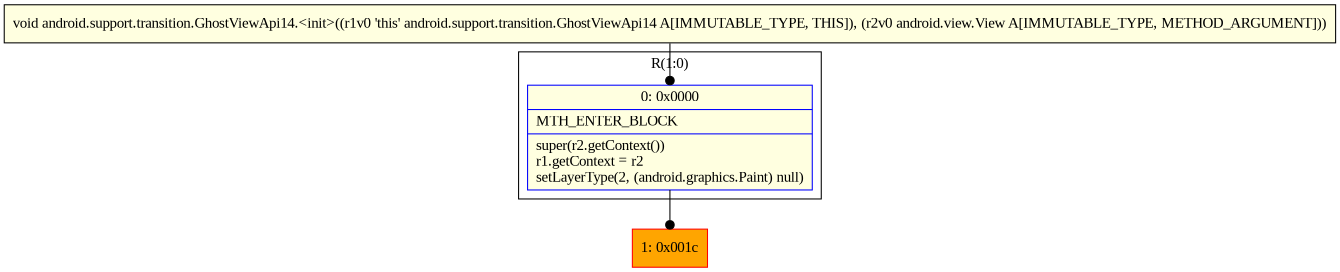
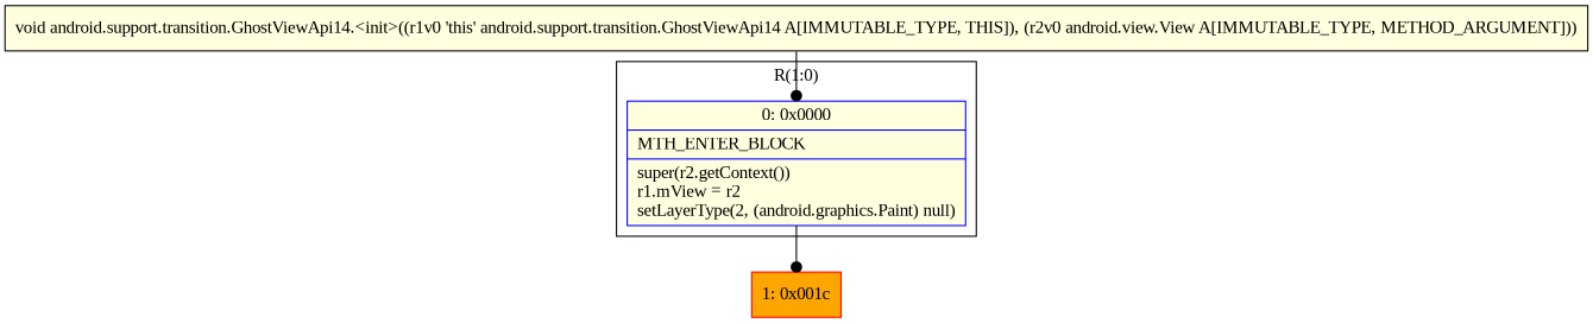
  digraph {
    fontname="Liberation Serif"
    node [shape=record style=filled fillcolor=lightyellow fontname="Liberation Serif"]
    edge [arrowhead=dot fontname="Liberation Serif"]
-   n1 [color=blue label="{0\:\ 0x0000|MTH_ENTER_BLOCK\l|super(r2.getContext())\lr1.getContext = r2\lsetLayerType(2, (android.graphics.Paint) null)\l}"]
+   n1 [color=blue label="{0\:\ 0x0000|MTH_ENTER_BLOCK\l|super(r2.getContext())\lr1.mView = r2\lsetLayerType(2, (android.graphics.Paint) null)\l}"]
    n2 [color=red label="{1\:\ 0x001c}" fillcolor=orange]
    n3 [label="{void android.support.transition.GhostViewApi14.\<init\>((r1v0 'this' android.support.transition.GhostViewApi14 A[IMMUTABLE_TYPE, THIS]), (r2v0 android.view.View A[IMMUTABLE_TYPE, METHOD_ARGUMENT])) }"]
    subgraph cluster_1 {
      label="R(1:0)"
      n1
    }
    n1 -> n2
    n3 -> n1
  }
